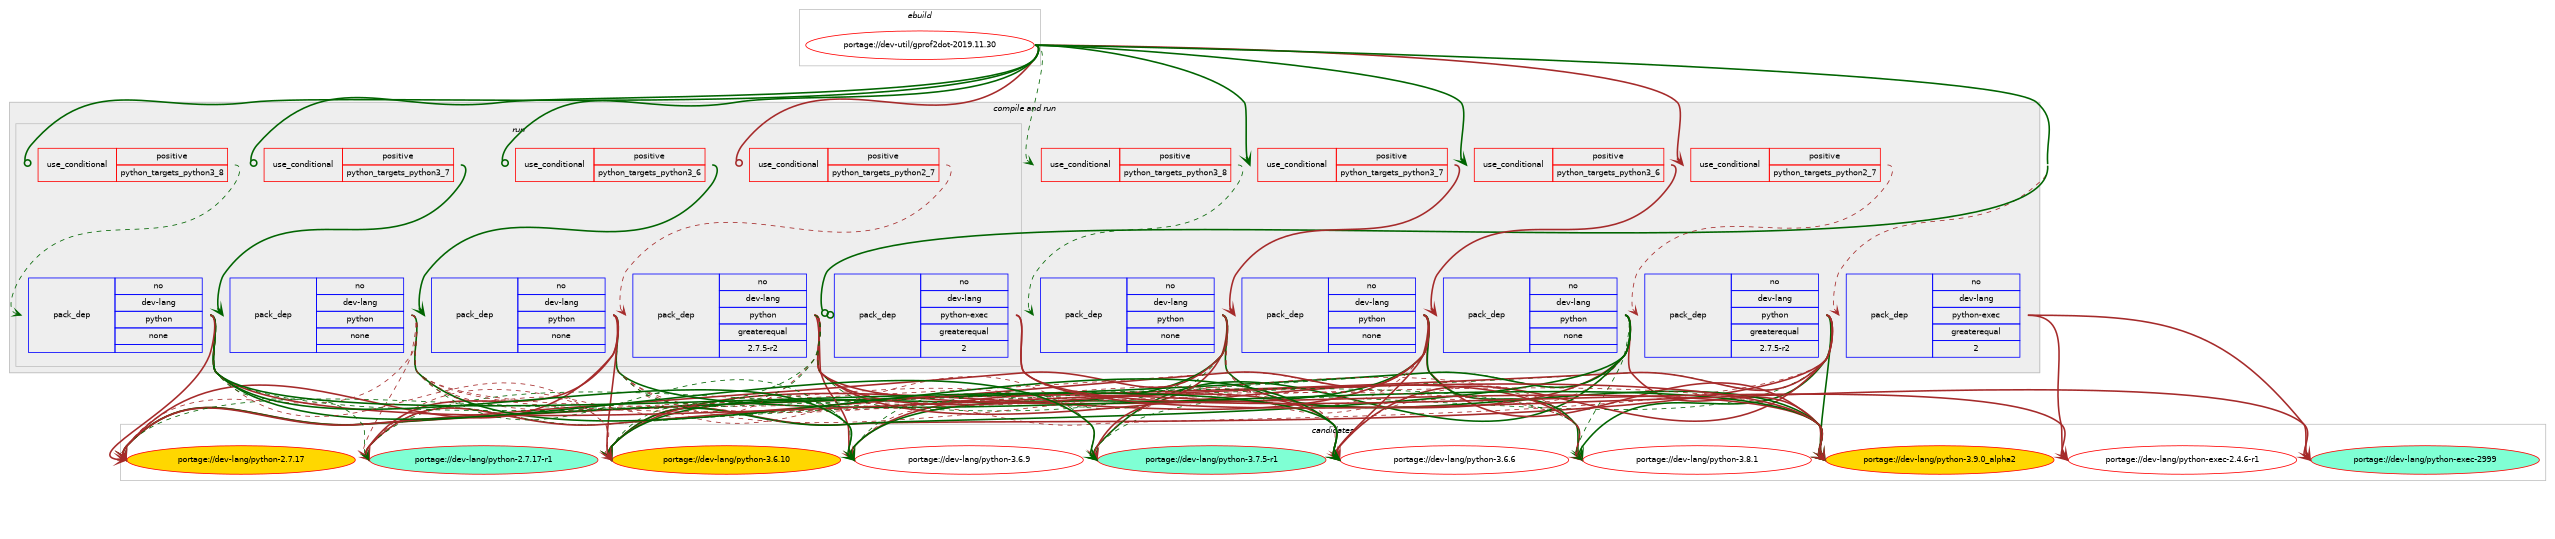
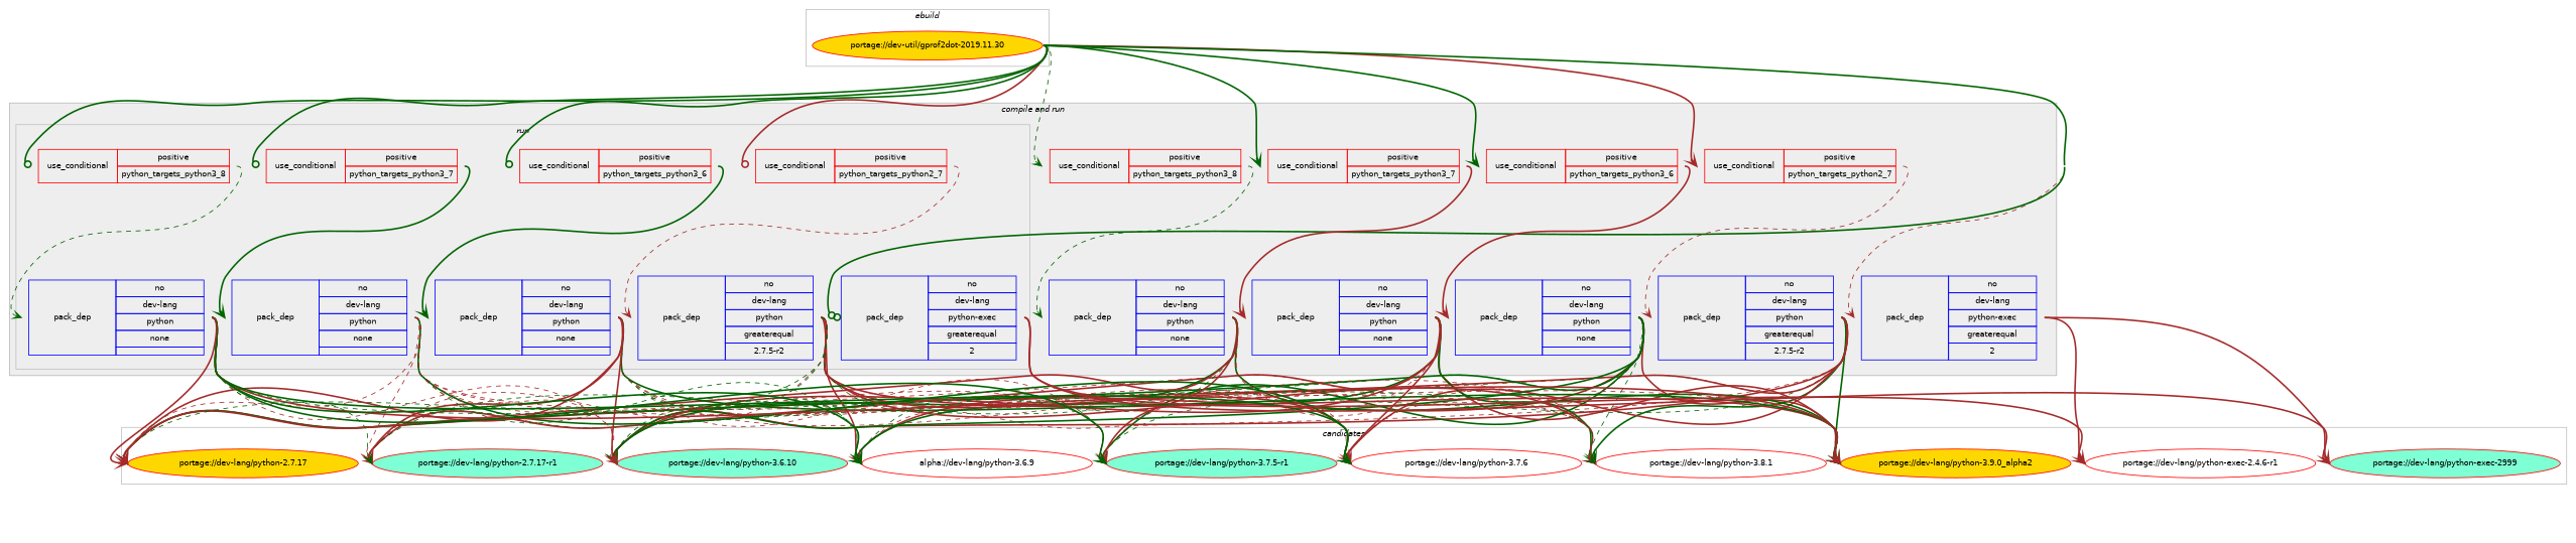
  digraph {
    compound=true
    concentrate=true
    fontname=Helvetica
    fontsize=10
    newrank=true
    rankdir=TB
    ranksep=1.5
    node [color=red fontname=Helvetica fontsize=10 shape=none]
    edge [arrowhead=vee color=brown headport=w style=bold tailport=e weight=100]
-   n1 [fillcolor=white label="portage://dev-util/gprof2dot-2019.11.30" style=filled width=4 shape=""]
+   n1 [fillcolor=gold label="portage://dev-util/gprof2dot-2019.11.30" style=filled width=4 shape=""]
    n2 [color=blue label=<<TABLE BORDER="0" CELLBORDER="1" CELLSPACING="0" CELLPADDING="4" WIDTH="220"><TR><TD ROWSPAN="6" CELLPADDING="30">pack_dep</TD></TR><TR><TD WIDTH="110">no</TD></TR><TR><TD>dev-lang</TD></TR><TR><TD>python</TD></TR><TR><TD>greaterequal</TD></TR><TR><TD>2.7.5-r2</TD></TR></TABLE>>]
    n3 [label=<<TABLE BORDER="0" CELLBORDER="1" CELLSPACING="0" CELLPADDING="4"><TR><TD ROWSPAN="3" CELLPADDING="10">use_conditional</TD></TR><TR><TD>positive</TD></TR><TR><TD>python_targets_python2_7</TD></TR></TABLE>>]
    n4 [color=blue label=<<TABLE BORDER="0" CELLBORDER="1" CELLSPACING="0" CELLPADDING="4" WIDTH="220"><TR><TD ROWSPAN="6" CELLPADDING="30">pack_dep</TD></TR><TR><TD WIDTH="110">no</TD></TR><TR><TD>dev-lang</TD></TR><TR><TD>python</TD></TR><TR><TD>none</TD></TR><TR><TD></TD></TR></TABLE>>]
    n5 [label=<<TABLE BORDER="0" CELLBORDER="1" CELLSPACING="0" CELLPADDING="4"><TR><TD ROWSPAN="3" CELLPADDING="10">use_conditional</TD></TR><TR><TD>positive</TD></TR><TR><TD>python_targets_python3_6</TD></TR></TABLE>>]
    n6 [color=blue label=<<TABLE BORDER="0" CELLBORDER="1" CELLSPACING="0" CELLPADDING="4" WIDTH="220"><TR><TD ROWSPAN="6" CELLPADDING="30">pack_dep</TD></TR><TR><TD WIDTH="110">no</TD></TR><TR><TD>dev-lang</TD></TR><TR><TD>python</TD></TR><TR><TD>none</TD></TR><TR><TD></TD></TR></TABLE>>]
    n7 [label=<<TABLE BORDER="0" CELLBORDER="1" CELLSPACING="0" CELLPADDING="4"><TR><TD ROWSPAN="3" CELLPADDING="10">use_conditional</TD></TR><TR><TD>positive</TD></TR><TR><TD>python_targets_python3_7</TD></TR></TABLE>>]
    n8 [color=blue label=<<TABLE BORDER="0" CELLBORDER="1" CELLSPACING="0" CELLPADDING="4" WIDTH="220"><TR><TD ROWSPAN="6" CELLPADDING="30">pack_dep</TD></TR><TR><TD WIDTH="110">no</TD></TR><TR><TD>dev-lang</TD></TR><TR><TD>python</TD></TR><TR><TD>none</TD></TR><TR><TD></TD></TR></TABLE>>]
    n9 [label=<<TABLE BORDER="0" CELLBORDER="1" CELLSPACING="0" CELLPADDING="4"><TR><TD ROWSPAN="3" CELLPADDING="10">use_conditional</TD></TR><TR><TD>positive</TD></TR><TR><TD>python_targets_python3_8</TD></TR></TABLE>>]
    n10 [color=blue label=<<TABLE BORDER="0" CELLBORDER="1" CELLSPACING="0" CELLPADDING="4" WIDTH="220"><TR><TD ROWSPAN="6" CELLPADDING="30">pack_dep</TD></TR><TR><TD WIDTH="110">no</TD></TR><TR><TD>dev-lang</TD></TR><TR><TD>python-exec</TD></TR><TR><TD>greaterequal</TD></TR><TR><TD>2</TD></TR></TABLE>>]
    n11 [color=blue label=<<TABLE BORDER="0" CELLBORDER="1" CELLSPACING="0" CELLPADDING="4" WIDTH="220"><TR><TD ROWSPAN="6" CELLPADDING="30">pack_dep</TD></TR><TR><TD WIDTH="110">no</TD></TR><TR><TD>dev-lang</TD></TR><TR><TD>python</TD></TR><TR><TD>greaterequal</TD></TR><TR><TD>2.7.5-r2</TD></TR></TABLE>>]
    n12 [label=<<TABLE BORDER="0" CELLBORDER="1" CELLSPACING="0" CELLPADDING="4"><TR><TD ROWSPAN="3" CELLPADDING="10">use_conditional</TD></TR><TR><TD>positive</TD></TR><TR><TD>python_targets_python2_7</TD></TR></TABLE>>]
    n13 [color=blue label=<<TABLE BORDER="0" CELLBORDER="1" CELLSPACING="0" CELLPADDING="4" WIDTH="220"><TR><TD ROWSPAN="6" CELLPADDING="30">pack_dep</TD></TR><TR><TD WIDTH="110">no</TD></TR><TR><TD>dev-lang</TD></TR><TR><TD>python</TD></TR><TR><TD>none</TD></TR><TR><TD></TD></TR></TABLE>>]
    n14 [label=<<TABLE BORDER="0" CELLBORDER="1" CELLSPACING="0" CELLPADDING="4"><TR><TD ROWSPAN="3" CELLPADDING="10">use_conditional</TD></TR><TR><TD>positive</TD></TR><TR><TD>python_targets_python3_6</TD></TR></TABLE>>]
    n15 [color=blue label=<<TABLE BORDER="0" CELLBORDER="1" CELLSPACING="0" CELLPADDING="4" WIDTH="220"><TR><TD ROWSPAN="6" CELLPADDING="30">pack_dep</TD></TR><TR><TD WIDTH="110">no</TD></TR><TR><TD>dev-lang</TD></TR><TR><TD>python</TD></TR><TR><TD>none</TD></TR><TR><TD></TD></TR></TABLE>>]
    n16 [label=<<TABLE BORDER="0" CELLBORDER="1" CELLSPACING="0" CELLPADDING="4"><TR><TD ROWSPAN="3" CELLPADDING="10">use_conditional</TD></TR><TR><TD>positive</TD></TR><TR><TD>python_targets_python3_7</TD></TR></TABLE>>]
    n17 [color=blue label=<<TABLE BORDER="0" CELLBORDER="1" CELLSPACING="0" CELLPADDING="4" WIDTH="220"><TR><TD ROWSPAN="6" CELLPADDING="30">pack_dep</TD></TR><TR><TD WIDTH="110">no</TD></TR><TR><TD>dev-lang</TD></TR><TR><TD>python</TD></TR><TR><TD>none</TD></TR><TR><TD></TD></TR></TABLE>>]
    n18 [label=<<TABLE BORDER="0" CELLBORDER="1" CELLSPACING="0" CELLPADDING="4"><TR><TD ROWSPAN="3" CELLPADDING="10">use_conditional</TD></TR><TR><TD>positive</TD></TR><TR><TD>python_targets_python3_8</TD></TR></TABLE>>]
    n19 [color=blue label=<<TABLE BORDER="0" CELLBORDER="1" CELLSPACING="0" CELLPADDING="4" WIDTH="220"><TR><TD ROWSPAN="6" CELLPADDING="30">pack_dep</TD></TR><TR><TD WIDTH="110">no</TD></TR><TR><TD>dev-lang</TD></TR><TR><TD>python-exec</TD></TR><TR><TD>greaterequal</TD></TR><TR><TD>2</TD></TR></TABLE>>]
    n20 [fillcolor=gold label="portage://dev-lang/python-3.9.0_alpha2" style=filled width=4 shape=""]
    n21 [fillcolor=white label="portage://dev-lang/python-3.8.1" style=filled width=4 shape=""]
-   n22 [fillcolor=white label="portage://dev-lang/python-3.6.6" style=filled width=4 shape=""]
+   n22 [fillcolor=white label="portage://dev-lang/python-3.7.6" style=filled width=4 shape=""]
    n23 [fillcolor=aquamarine label="portage://dev-lang/python-3.7.5-r1" style=filled width=4 shape=""]
-   n24 [fillcolor=white label="portage://dev-lang/python-3.6.9" style=filled width=4 shape=""]
-   n25 [fillcolor=gold label="portage://dev-lang/python-3.6.10" style=filled width=4 shape=""]
+   n24 [fillcolor=white label="alpha://dev-lang/python-3.6.9" style=filled width=4 shape=""]
+   n25 [fillcolor=aquamarine label="portage://dev-lang/python-3.6.10" style=filled width=4 shape=""]
    n26 [fillcolor=aquamarine label="portage://dev-lang/python-2.7.17-r1" style=filled width=4 shape=""]
    n27 [fillcolor=gold label="portage://dev-lang/python-2.7.17" style=filled width=4 shape=""]
    n28 [fillcolor=aquamarine label="portage://dev-lang/python-exec-2999" style=filled width=4 shape=""]
    n29 [fillcolor=white label="portage://dev-lang/python-exec-2.4.6-r1" style=filled width=4 shape=""]
    subgraph cluster_1 {
      color=gray
      label=<<i>ebuild</i>>
      n1
    }
    subgraph cluster_2 {
      color=gray
      label=<<i>dependencies</i>>
      subgraph cluster_3 {
        color=gray
        fillcolor="#eeeeee"
        label=<<i>compile</i>>
        style=filled
        subgraph sub_4 {
          color=gray
          fillcolor="#eeeeee"
          label=<<i>compile</i>>
          style=filled
          n3
          subgraph sub_5 {
            color=gray
            fillcolor="#eeeeee"
            label=<<i>compile</i>>
            style=filled
            n2
          }
        }
        subgraph sub_6 {
          color=gray
          fillcolor="#eeeeee"
          label=<<i>compile</i>>
          style=filled
          n5
          subgraph sub_7 {
            color=gray
            fillcolor="#eeeeee"
            label=<<i>compile</i>>
            style=filled
            n4
          }
        }
        subgraph sub_8 {
          color=gray
          fillcolor="#eeeeee"
          label=<<i>compile</i>>
          style=filled
          n7
          subgraph sub_9 {
            color=gray
            fillcolor="#eeeeee"
            label=<<i>compile</i>>
            style=filled
            n6
          }
        }
        subgraph sub_10 {
          color=gray
          fillcolor="#eeeeee"
          label=<<i>compile</i>>
          style=filled
          n9
          subgraph sub_11 {
            color=gray
            fillcolor="#eeeeee"
            label=<<i>compile</i>>
            style=filled
            n8
          }
        }
        subgraph sub_12 {
          color=gray
          fillcolor="#eeeeee"
          label=<<i>compile</i>>
          style=filled
          n10
        }
      }
      subgraph cluster_13 {
        color=gray
        fillcolor="#eeeeee"
        label=<<i>compile and run</i>>
        style=filled
      }
      subgraph cluster_14 {
        color=gray
        fillcolor="#eeeeee"
        label=<<i>run</i>>
        style=filled
        subgraph sub_15 {
          color=gray
          fillcolor="#eeeeee"
          label=<<i>run</i>>
          style=filled
          n12
          subgraph sub_16 {
            color=gray
            fillcolor="#eeeeee"
            label=<<i>run</i>>
            style=filled
            n11
          }
        }
        subgraph sub_17 {
          color=gray
          fillcolor="#eeeeee"
          label=<<i>run</i>>
          style=filled
          n14
          subgraph sub_18 {
            color=gray
            fillcolor="#eeeeee"
            label=<<i>run</i>>
            style=filled
            n13
          }
        }
        subgraph sub_19 {
          color=gray
          fillcolor="#eeeeee"
          label=<<i>run</i>>
          style=filled
          n16
          subgraph sub_20 {
            color=gray
            fillcolor="#eeeeee"
            label=<<i>run</i>>
            style=filled
            n15
          }
        }
        subgraph sub_21 {
          color=gray
          fillcolor="#eeeeee"
          label=<<i>run</i>>
          style=filled
          n18
          subgraph sub_22 {
            color=gray
            fillcolor="#eeeeee"
            label=<<i>run</i>>
            style=filled
            n17
          }
        }
        subgraph sub_23 {
          color=gray
          fillcolor="#eeeeee"
          label=<<i>run</i>>
          style=filled
          n19
        }
      }
    }
    subgraph cluster_24 {
      color=gray
      label=<<i>candidates</i>>
      rank=same
      subgraph sub_25 {
        color=black
        label=<<i>candidates</i>>
        nodesep=1
        rank=same
        n20
        n21
        n22
        n23
        n24
        n25
        n26
        n27
      }
      subgraph sub_26 {
        color=black
        label=<<i>candidates</i>>
        nodesep=1
        rank=same
        n20
        n21
        n22
        n23
        n24
        n25
        n26
        n27
      }
      subgraph sub_27 {
        color=black
        label=<<i>candidates</i>>
        nodesep=1
        rank=same
        n20
        n21
        n22
        n23
        n24
        n25
        n26
        n27
      }
      subgraph sub_28 {
        color=black
        label=<<i>candidates</i>>
        nodesep=1
        rank=same
        n20
        n21
        n22
        n23
        n24
        n25
        n26
        n27
      }
      subgraph sub_29 {
        color=black
        label=<<i>candidates</i>>
        nodesep=1
        rank=same
        n28
        n29
      }
      subgraph sub_30 {
        color=black
        label=<<i>candidates</i>>
        nodesep=1
        rank=same
        n20
        n21
        n22
        n23
        n24
        n25
        n26
        n27
      }
      subgraph sub_31 {
        color=black
        label=<<i>candidates</i>>
        nodesep=1
        rank=same
        n20
        n21
        n22
        n23
        n24
        n25
        n26
        n27
      }
      subgraph sub_32 {
        color=black
        label=<<i>candidates</i>>
        nodesep=1
        rank=same
        n20
        n21
        n22
        n23
        n24
        n25
        n26
        n27
      }
      subgraph sub_33 {
        color=black
        label=<<i>candidates</i>>
        nodesep=1
        rank=same
        n20
        n21
        n22
        n23
        n24
        n25
        n26
        n27
      }
      subgraph sub_34 {
        color=black
        label=<<i>candidates</i>>
        nodesep=1
        rank=same
        n28
        n29
      }
    }
    n1 -> n3 [weight=20]
    n1 -> n5 [color=darkgreen weight=20]
    n1 -> n7 [color=darkgreen weight=20]
    n1 -> n9 [color=darkgreen style=dashed weight=20]
    n1 -> n10 [style=dashed weight=20]
    n1 -> n12 [arrowhead=odot weight=20]
    n1 -> n14 [arrowhead=odot color=darkgreen weight=20]
    n1 -> n16 [arrowhead=odot color=darkgreen weight=20]
    n1 -> n18 [arrowhead=odot color=darkgreen weight=20]
    n1 -> n19 [arrowhead=odot color=darkgreen weight=20]
    n2 -> n20 [color=darkgreen]
    n2 -> n21 [color=darkgreen]
    n2 -> n22
    n2 -> n23 [color=darkgreen style=dashed]
    n2 -> n24 [style=dashed]
    n2 -> n25
    n2 -> n26 [color=darkgreen style=dashed]
    n2 -> n27
    n3 -> n2 [style=dashed weight=20]
    n4 -> n20
    n4 -> n21 [color=darkgreen style=dashed]
    n4 -> n22 [style=dashed]
    n4 -> n23 [color=darkgreen]
    n4 -> n24
    n4 -> n25 [color=darkgreen]
    n4 -> n26 [color=darkgreen style=dashed]
    n4 -> n27 [color=darkgreen]
    n5 -> n4 [weight=20]
    n6 -> n20
    n6 -> n21 [color=darkgreen]
    n6 -> n22
    n6 -> n23 [style=dashed]
    n6 -> n24 [color=darkgreen]
    n6 -> n25
    n6 -> n26
    n6 -> n27 [style=dashed]
    n7 -> n6 [weight=20]
    n8 -> n20 [color=darkgreen]
    n8 -> n21 [style=dashed]
    n8 -> n22 [style=dashed]
    n8 -> n23
    n8 -> n24 [color=darkgreen style=dashed]
    n8 -> n25 [color=darkgreen]
    n8 -> n26 [color=darkgreen style=dashed]
    n8 -> n27
    n9 -> n8 [color=darkgreen style=dashed weight=20]
    n10 -> n28
    n10 -> n29
    n11 -> n20
    n11 -> n21
    n11 -> n22
    n11 -> n23 [color=darkgreen style=dashed]
    n11 -> n24
    n11 -> n25 [color=darkgreen style=dashed]
    n11 -> n26 [style=dashed]
    n11 -> n27 [color=darkgreen style=dashed]
    n12 -> n11 [style=dashed weight=20]
    n13 -> n20 [color=darkgreen]
    n13 -> n21 [style=dashed]
    n13 -> n22 [style=dashed]
    n13 -> n23 [style=dashed]
    n13 -> n24 [color=darkgreen style=dashed]
    n13 -> n25
    n13 -> n26
    n13 -> n27
    n14 -> n13 [color=darkgreen weight=20]
    n15 -> n20 [style=dashed]
    n15 -> n21 [style=dashed]
    n15 -> n22 [color=darkgreen]
    n15 -> n23 [style=dashed]
    n15 -> n24 [color=darkgreen style=dashed]
    n15 -> n25 [style=dashed]
    n15 -> n26 [style=dashed]
    n15 -> n27 [style=dashed]
    n16 -> n15 [color=darkgreen weight=20]
    n17 -> n20
    n17 -> n21 [color=darkgreen style=dashed]
    n17 -> n22 [color=darkgreen]
    n17 -> n23 [color=darkgreen]
    n17 -> n24 [color=darkgreen]
    n17 -> n25 [style=dashed]
    n17 -> n26 [color=darkgreen style=dashed]
    n17 -> n27
    n18 -> n17 [color=darkgreen style=dashed weight=20]
    n19 -> n28
    n19 -> n29
  }
